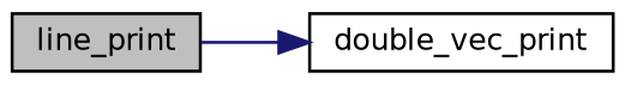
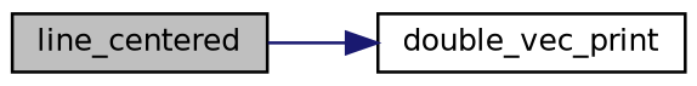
  digraph {
    rankdir=LR
    node [color=black fontname=Helvetica fontsize=10 shape=record style=filled]
-   n1 [fillcolor=grey75 fontcolor=black height=0.2 label=line_print width=0.4]
+   n1 [fillcolor=grey75 fontcolor=black height=0.2 label=line_centered width=0.4]
    n2 [fillcolor=white height=0.2 label=double_vec_print width=0.4]
    n1 -> n2 [color=midnightblue fontname=Helvetica fontsize=10 labelfontname=Helvetica labelfontsize=10 style=solid]
  }
